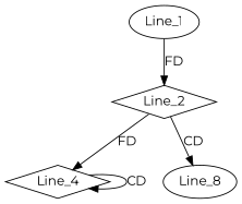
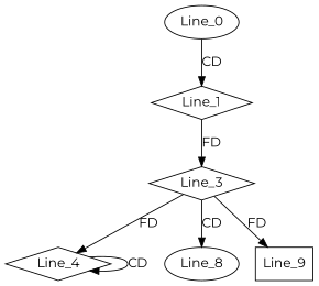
  digraph {
    fontname=Montserrat
    node [fontname=Montserrat shape=diamond]
    edge [fontname=Montserrat]
-   Line_1 [shape=ellipse]
-   Line_2
+   Line_0 [shape=ellipse]
+   Line_1
+   Line_2 [label=Line_3]
    Line_4
    Line_8 [shape=ellipse]
+   Line_9 [shape=box]
+   Line_0 -> Line_1 [label=CD]
    Line_1 -> Line_2 [label=FD]
    Line_2 -> Line_4 [label=FD]
    Line_2 -> Line_8 [label=CD]
+   Line_2 -> Line_9 [label=FD]
    Line_4 -> Line_4 [label=CD]
  }
